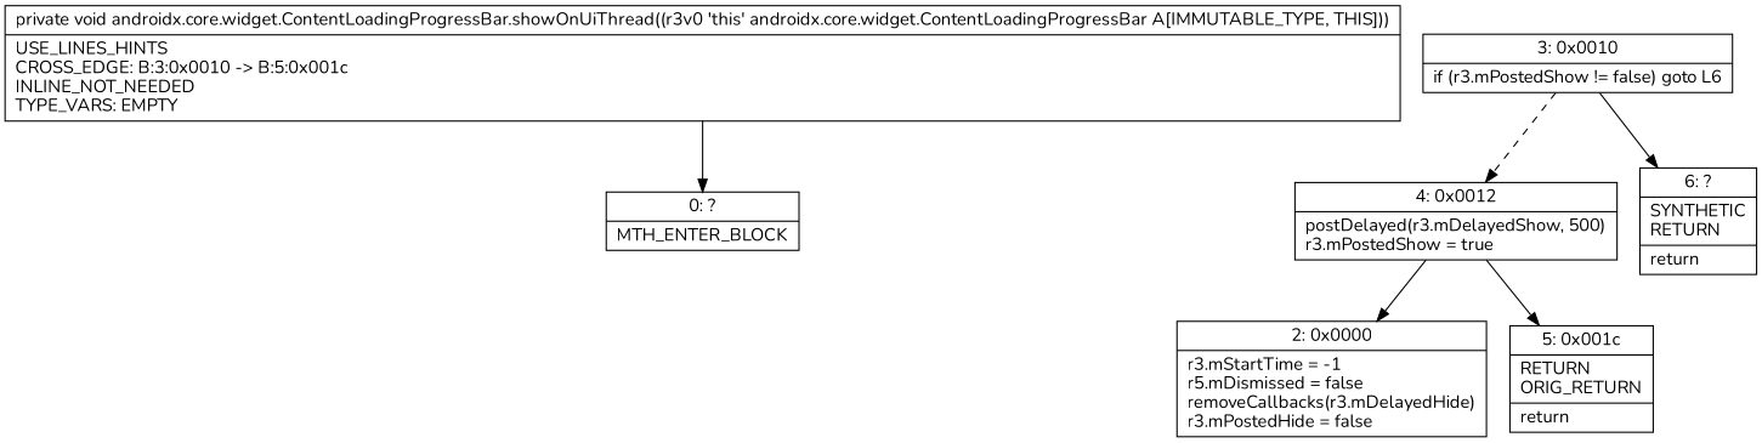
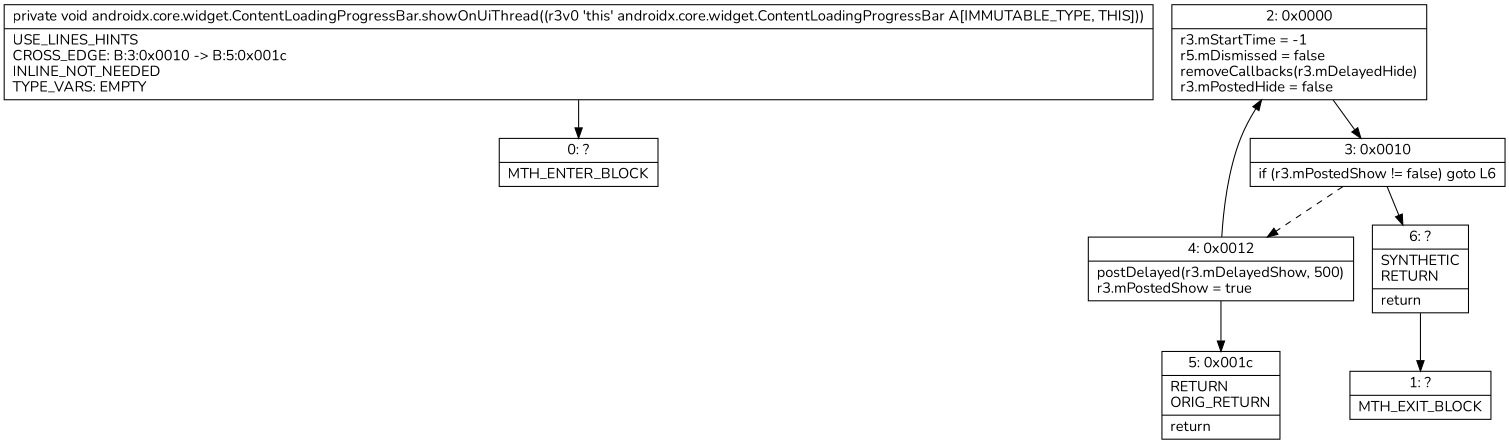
  digraph {
    fontname=Nunito
    node [fontname=Nunito shape=record]
    edge [fontname=Nunito]
    n1 [label="{0\:\ ?|MTH_ENTER_BLOCK\l}"]
    n2 [label="{2\:\ 0x0000|r3.mStartTime = \-1\lr5.mDismissed = false\lremoveCallbacks(r3.mDelayedHide)\lr3.mPostedHide = false\l}"]
    n3 [label="{3\:\ 0x0010|if (r3.mPostedShow != false) goto L6\l}"]
    n4 [label="{4\:\ 0x0012|postDelayed(r3.mDelayedShow, 500)\lr3.mPostedShow = true\l}"]
    n5 [label="{6\:\ ?|SYNTHETIC\lRETURN\l|return\l}"]
    n6 [label="{5\:\ 0x001c|RETURN\lORIG_RETURN\l|return\l}"]
+   n7 [label="{1\:\ ?|MTH_EXIT_BLOCK\l}"]
    n8 [label="{private void androidx.core.widget.ContentLoadingProgressBar.showOnUiThread((r3v0 'this' androidx.core.widget.ContentLoadingProgressBar A[IMMUTABLE_TYPE, THIS]))  | USE_LINES_HINTS\lCROSS_EDGE: B:3:0x0010 \-\> B:5:0x001c\lINLINE_NOT_NEEDED\lTYPE_VARS: EMPTY\l}"]
+   n2 -> n3
    n3 -> n4 [style=dashed]
    n3 -> n5
    n4 -> n2
    n4 -> n6
+   n5 -> n7
    n8 -> n1
  }
